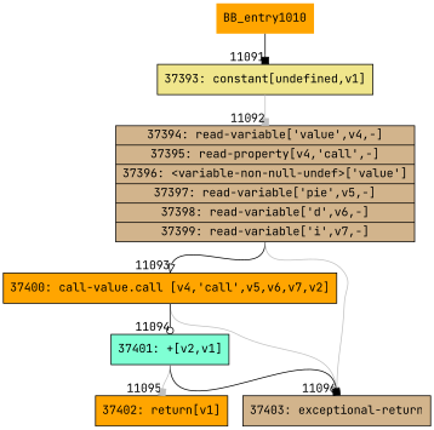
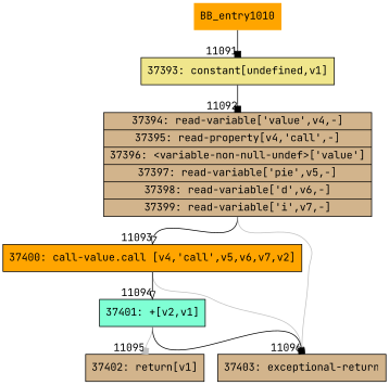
  digraph {
    fontname="JetBrains Mono"
    rankdir=TD
    node [fillcolor=tan fontname="JetBrains Mono" shape=record style=filled]
    edge [arrowhead=box fontname="JetBrains Mono" headport=n tailport=s]
    n1 [fillcolor=orange label=BB_entry1010 shape=none]
    n2 [fillcolor=khaki label="{37393: constant[undefined,v1]}"]
    n3 [label="{37394: read-variable['value',v4,-]|37395: read-property[v4,'call',-]|37396: \<variable-non-null-undef\>['value']|37397: read-variable['pie',v5,-]|37398: read-variable['d',v6,-]|37399: read-variable['i',v7,-]}"]
    n4 [fillcolor=orange label="{37400: call-value.call [v4,'call',v5,v6,v7,v2]}"]
    n5 [label="{37403: exceptional-return}"]
    n6 [fillcolor=aquamarine label="{37401: +[v2,v1]}"]
-   n7 [fillcolor=orange label="{37402: return[v1]}"]
+   n7 [label="{37402: return[v1]}"]
    n1 -> n2 [headlabel="    11091"]
-   n2 -> n3 [headlabel="      11092" color=gray]
+   n2 -> n3 [headlabel="      11092"]
    n3 -> n4 [arrowhead=onormal headlabel="      11093"]
    n3 -> n5 [arrowhead=odot color=gray headlabel="      11096"]
    n4 -> n5 [arrowhead=onormal color=gray]
-   n4 -> n6 [arrowhead=odot headlabel="      11094"]
+   n4 -> n6 [arrowhead=onormal headlabel="      11094"]
    n6 -> n5 [color=black]
    n6 -> n7 [color=gray headlabel="      11095"]
  }
